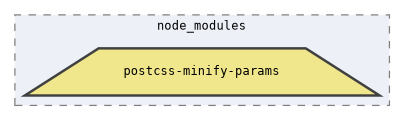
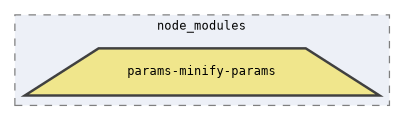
  digraph {
    compound=true
    fontname="DejaVu Sans Mono"
-   n1 [color=grey25 fillcolor=khaki fontname="DejaVu Sans Mono" fontsize=10 height=0.2 label="postcss-minify-params" shape=trapezium style="filled,bold" width=0.4]
+   n1 [color=grey25 fillcolor=khaki fontname="DejaVu Sans Mono" fontsize=10 height=0.2 label="params-minify-params" shape=trapezium style="filled,bold" width=0.4]
    subgraph cluster_1 {
      bgcolor="#edf0f7"
      fontsize=10
      label=node_modules
      pencolor=grey50
      style="filled,dashed"
      n1
    }
  }
